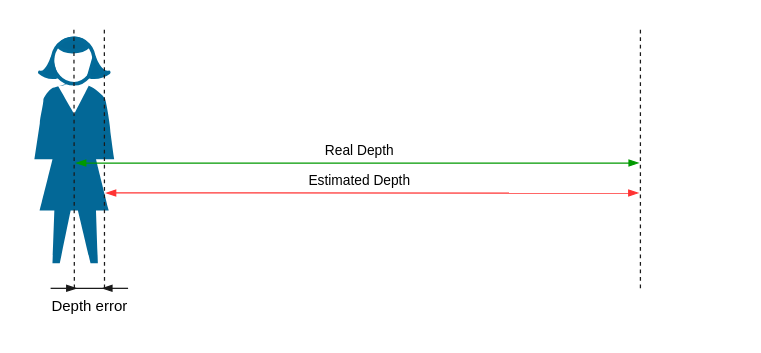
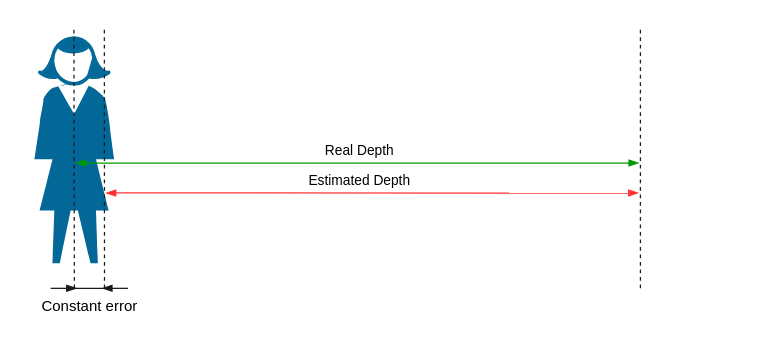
  <mxCell id="0" />
  <mxCell id="1" parent="0" />
  <mxCell id="2" value="" style="shape=mxgraph.cisco.people.standing_woman;html=1;pointerEvents=1;dashed=0;fillColor=#036897;strokeColor=#ffffff;strokeWidth=2;verticalLabelPosition=bottom;verticalAlign=top;align=center;outlineConnect=0;" vertex="1" parent="1"><mxGeometry x="27" y="30" width="63.87" height="180" as="geometry" /></mxCell>
  <mxCell id="3" value="" style="shape=image;verticalLabelPosition=bottom;labelBackgroundColor=#ffffff;verticalAlign=top;aspect=fixed;imageAspect=0;image=https://static.thenounproject.com/png/9424-200.png;" vertex="1" parent="1"><mxGeometry x="437" y="30" width="150" height="150" as="geometry" /></mxCell>
  <mxCell id="4" value="Estimated Depth" style="endArrow=blockThin;startArrow=blockThin;html=1;fillColor=#f8cecc;strokeColor=#FF3333;exitX=0.939;exitY=0.665;exitDx=0;exitDy=0;exitPerimeter=0;endFill=1;startFill=1;" edge="1" parent="1"><mxGeometry x="-0.049" y="10" width="50" height="50" relative="1" as="geometry"><mxPoint x="83.974" y="153.7" as="sourcePoint" /><mxPoint x="510.77" y="153.71" as="targetPoint" /><mxPoint as="offset" /></mxGeometry></mxCell>
  <mxCell id="5" value="Real Depth" style="endArrow=blockThin;startArrow=blockThin;html=1;fillColor=#f8cecc;exitX=0.47;exitY=0.665;exitDx=0;exitDy=0;exitPerimeter=0;strokeColor=#009900;endFill=1;startFill=1;" edge="1" parent="1"><mxGeometry x="0.007" y="10" width="50" height="50" relative="1" as="geometry"><mxPoint x="60" y="129.7" as="sourcePoint" /><mxPoint x="511" y="129.71" as="targetPoint" /><mxPoint as="offset" /></mxGeometry></mxCell>
  <mxCell id="6" value="" style="endArrow=none;dashed=1;html=1;strokeColor=#1A1A1A;" edge="1" parent="1"><mxGeometry width="50" height="50" relative="1" as="geometry"><mxPoint x="512" y="230" as="sourcePoint" /><mxPoint x="512" y="20" as="targetPoint" /></mxGeometry></mxCell>
  <mxCell id="7" value="" style="endArrow=none;dashed=1;html=1;strokeColor=#1A1A1A;" edge="1" parent="1"><mxGeometry width="50" height="50" relative="1" as="geometry"><mxPoint x="59" y="230" as="sourcePoint" /><mxPoint x="58.65" y="20" as="targetPoint" /></mxGeometry></mxCell>
  <mxCell id="8" value="" style="endArrow=none;dashed=1;html=1;strokeColor=#1A1A1A;" edge="1" parent="1"><mxGeometry width="50" height="50" relative="1" as="geometry"><mxPoint x="83.13" y="230" as="sourcePoint" /><mxPoint x="83" y="20" as="targetPoint" /></mxGeometry></mxCell>
- <mxCell id="9" value="Depth error" style="text;html=1;strokeColor=none;fillColor=none;align=center;verticalAlign=middle;whiteSpace=wrap;rounded=0;" vertex="1" parent="1"><mxGeometry x="20" y="230" width="103" height="30" as="geometry" /></mxCell>
+ <mxCell id="9" value="Constant error" style="text;html=1;strokeColor=none;fillColor=none;align=center;verticalAlign=middle;whiteSpace=wrap;rounded=0;" vertex="1" parent="1"><mxGeometry x="20" y="230" width="103" height="30" as="geometry" /></mxCell>
  <mxCell id="10" value="" style="endArrow=none;html=1;strokeColor=#1A1A1A;" edge="1" parent="1"><mxGeometry width="50" height="50" relative="1" as="geometry"><mxPoint x="57" y="230" as="sourcePoint" /><mxPoint x="87" y="230" as="targetPoint" /></mxGeometry></mxCell>
  <mxCell id="11" value="" style="endArrow=blockThin;html=1;strokeColor=#1A1A1A;endFill=1;" edge="1" parent="1"><mxGeometry width="50" height="50" relative="1" as="geometry"><mxPoint x="40" y="230" as="sourcePoint" /><mxPoint x="61" y="230" as="targetPoint" /></mxGeometry></mxCell>
  <mxCell id="12" value="" style="endArrow=blockThin;html=1;strokeColor=#1A1A1A;endFill=1;" edge="1" parent="1"><mxGeometry width="50" height="50" relative="1" as="geometry"><mxPoint x="102" y="230" as="sourcePoint" /><mxPoint x="81" y="230" as="targetPoint" /></mxGeometry></mxCell>
